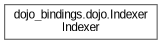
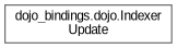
  digraph {
    rankdir=LR
    fontname="Liberation Sans"
-   n1 [color=grey40 fillcolor=white fontname="Liberation Sans" fontsize=10 height=0.2 label="dojo_bindings.dojo.Indexer\lIndexer" shape=box style=filled width=0.4]
+   n1 [color=grey40 fillcolor=white fontname="Liberation Sans" fontsize=10 height=0.2 label="dojo_bindings.dojo.Indexer\lUpdate" shape=box style=filled width=0.4]
  }
